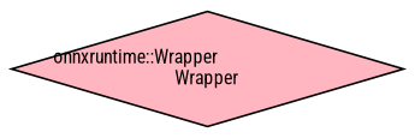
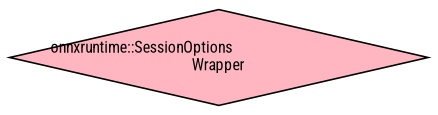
  digraph {
    rankdir=LR
    fontname="Roboto Condensed"
-   n1 [color=black fillcolor=lightpink fontname="Roboto Condensed" fontsize=10 height=0.2 label="onnxruntime::Wrapper\lWrapper" shape=diamond style=filled width=0.4]
+   n1 [color=black fillcolor=lightpink fontname="Roboto Condensed" fontsize=10 height=0.2 label="onnxruntime::SessionOptions\lWrapper" shape=diamond style=filled width=0.4]
  }
